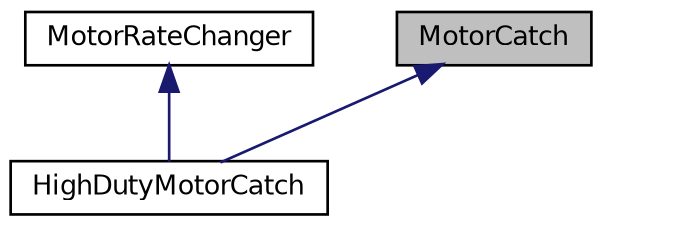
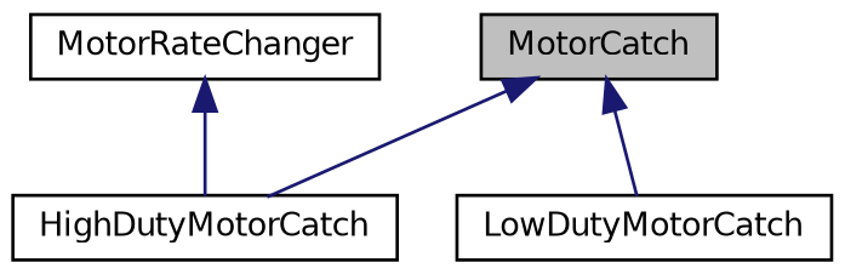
  digraph {
    node [color=black fillcolor=white fontname=Helvetica fontsize=10 shape=record style=filled]
    edge [color=midnightblue dir=back fontname=Helvetica fontsize=10 labelfontname=Helvetica labelfontsize=10 style=solid]
    n1 [fillcolor=grey75 fontcolor=black height=0.2 label=MotorCatch width=0.4]
    n2 [height=0.2 label=HighDutyMotorCatch width=0.4]
+   n3 [height=0.2 label=LowDutyMotorCatch width=0.4]
    n4 [height=0.2 label=MotorRateChanger width=0.4]
    n1 -> n2
+   n1 -> n3
    n4 -> n2
  }
